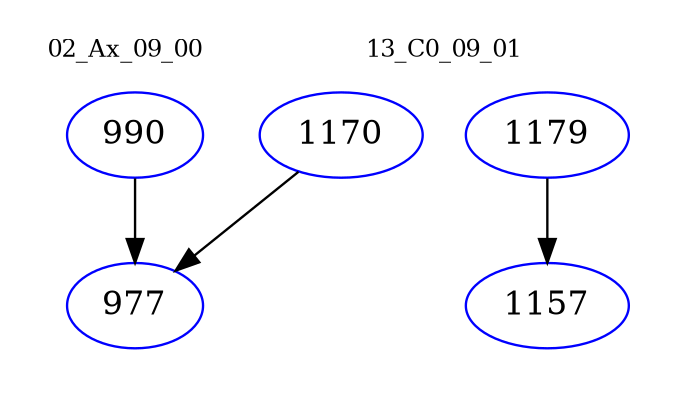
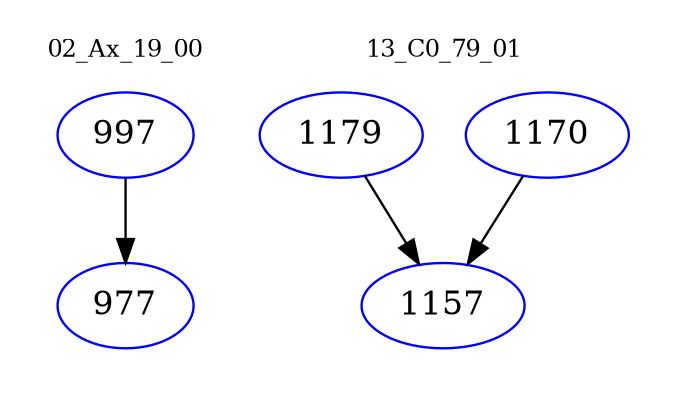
  digraph {
    node [color=blue]
    edge [color=black]
-   n1 [label=990]
+   n1 [label=997]
    n2 [label=977]
    n3 [label=1170]
    n4 [label=1157]
    n5 [label=1179]
    subgraph cluster_1 {
      color=white
      fontsize=10
-     label="02_Ax_09_00"
+     label="02_Ax_19_00"
      n1
      n2
    }
    subgraph cluster_2 {
      color=white
      fontsize=10
-     label="13_C0_09_01"
+     label="13_C0_79_01"
      n3
      n4
      n5
    }
    n1 -> n2
-   n3 -> n2
+   n3 -> n4
    n5 -> n4
  }
